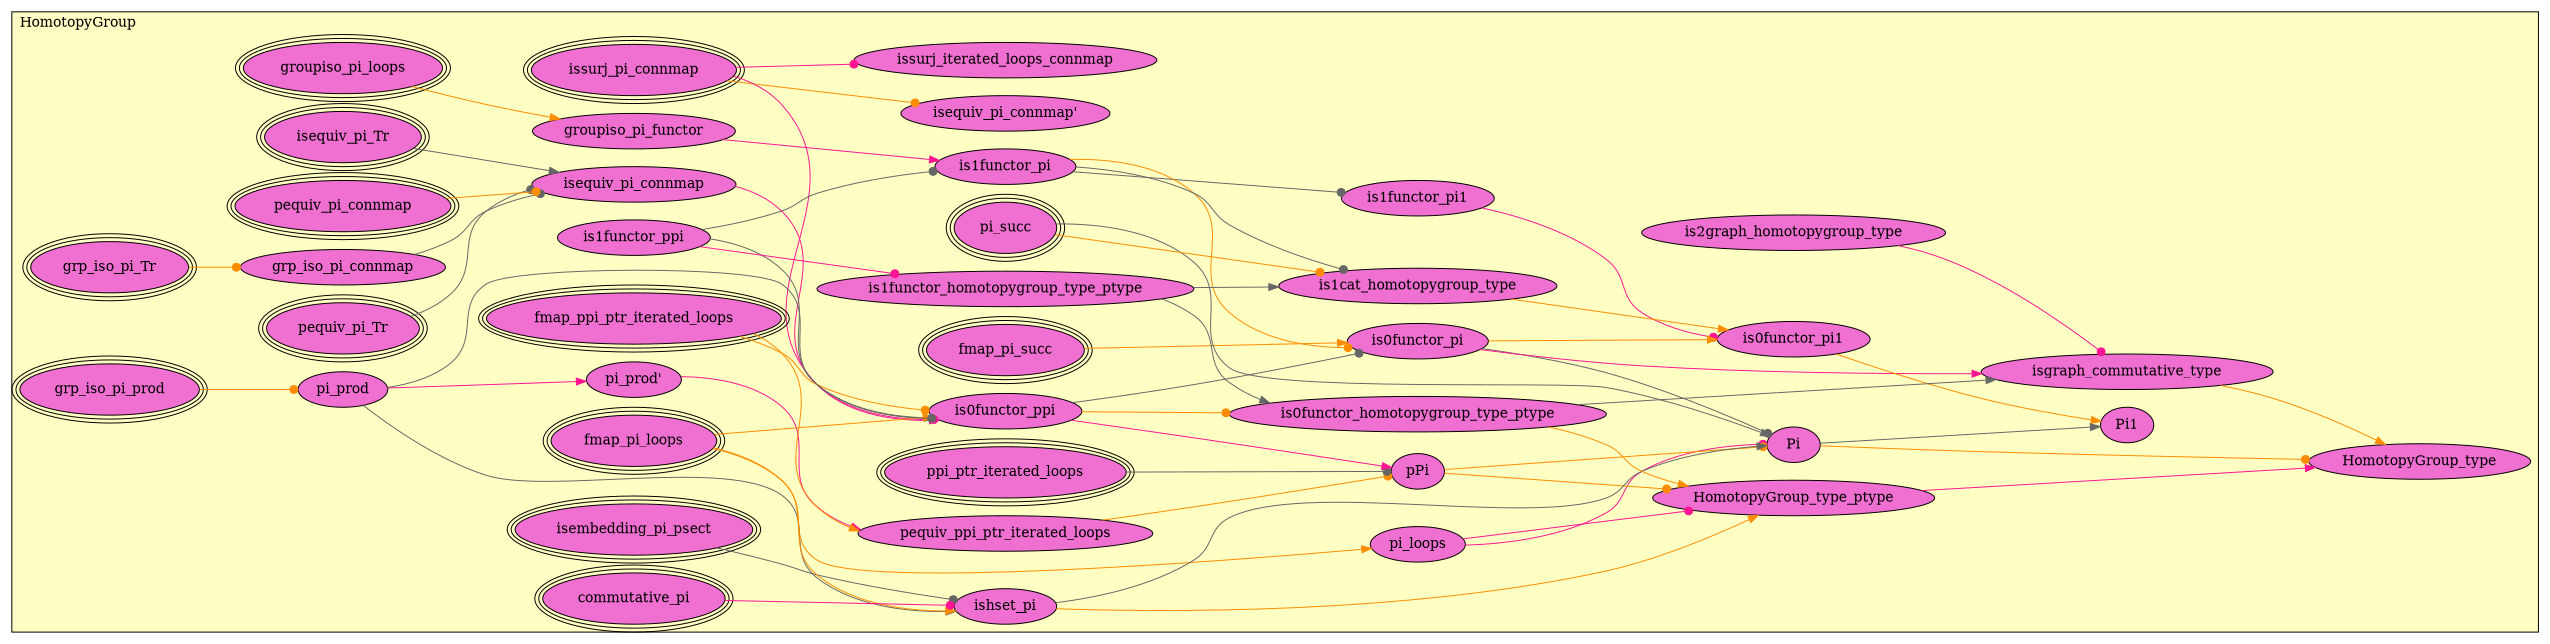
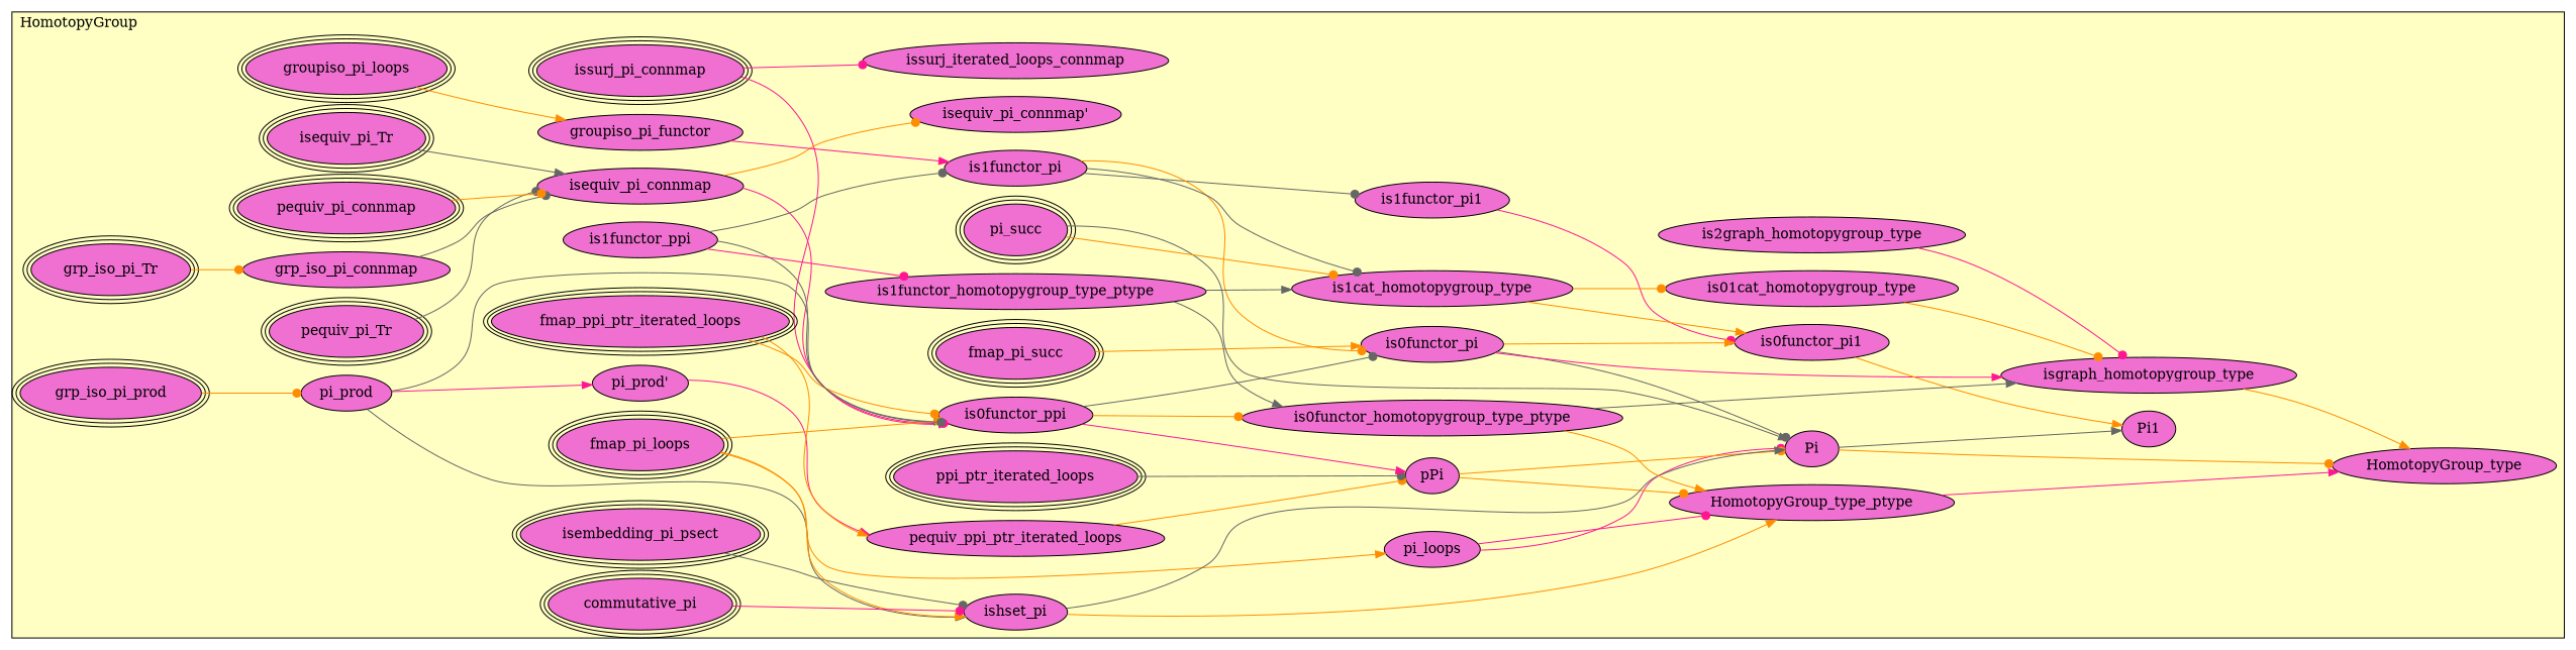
  digraph {
    rankdir=LR
    node [fillcolor="#F070D1" style=filled]
    edge [arrowhead=dot color=darkorange]
    n1 [label=isembedding_pi_psect peripheries=3]
    n2 [label=issurj_pi_connmap peripheries=3]
    n3 [label=issurj_iterated_loops_connmap]
    n4 [label=grp_iso_pi_Tr peripheries=3]
    n5 [label=pequiv_pi_Tr peripheries=3]
    n6 [label=isequiv_pi_Tr peripheries=3]
    n7 [label=grp_iso_pi_connmap]
    n8 [label=pequiv_pi_connmap peripheries=3]
    n9 [label=isequiv_pi_connmap]
    n10 [label="isequiv_pi_connmap'"]
    n11 [label=grp_iso_pi_prod peripheries=3]
    n12 [label=pi_prod]
    n13 [label="pi_prod'"]
    n14 [label=fmap_pi_loops peripheries=3]
    n15 [label=groupiso_pi_loops peripheries=3]
    n16 [label=pi_loops]
    n17 [label=groupiso_pi_functor]
    n18 [label=fmap_ppi_ptr_iterated_loops peripheries=3]
    n19 [label=pequiv_ppi_ptr_iterated_loops]
    n20 [label=ppi_ptr_iterated_loops peripheries=3]
    n21 [label=is1functor_ppi]
    n22 [label=is0functor_ppi]
    n23 [label=pPi]
    n24 [label=is1functor_pi]
    n25 [label=is1functor_pi1]
    n26 [label=fmap_pi_succ peripheries=3]
    n27 [label=is0functor_pi]
    n28 [label=is0functor_pi1]
    n29 [label=commutative_pi peripheries=3]
    n30 [label=ishset_pi]
    n31 [label=pi_succ peripheries=3]
    n32 [label=Pi]
    n33 [label=Pi1]
    n34 [label=is1functor_homotopygroup_type_ptype]
    n35 [label=is0functor_homotopygroup_type_ptype]
    n36 [label=is1cat_homotopygroup_type]
+   n37 [label=is01cat_homotopygroup_type]
    n38 [label=is2graph_homotopygroup_type]
-   n39 [label=isgraph_commutative_type]
+   n39 [label=isgraph_homotopygroup_type]
    n40 [label=HomotopyGroup_type_ptype]
    n41 [label=HomotopyGroup_type]
    subgraph cluster_1 {
      fillcolor="#FFFFC3"
      label=HomotopyGroup
      labeljust=l
      style=filled
      n1
      n2
      n3
      n4
      n5
      n6
      n7
      n8
      n9
      n10
      n11
      n12
      n13
      n14
      n15
      n16
      n17
      n18
      n19
      n20
      n21
      n22
      n23
      n24
      n25
      n26
      n27
      n28
      n29
      n30
      n31
      n32
      n33
      n34
      n35
      n36
+     n37
      n38
      n39
      n40
      n41
    }
    n1 -> n30 [color=gray40]
    n2 -> n3 [color=deeppink]
    n2 -> n22 [arrowhead=normal color=deeppink]
    n4 -> n7
    n5 -> n9 [color=gray40]
    n6 -> n9 [arrowhead=normal color=gray40]
    n7 -> n9 [color=gray40]
    n8 -> n9
-   n2 -> n10
+   n9 -> n10
    n9 -> n22 [color=deeppink]
    n11 -> n12
    n12 -> n13 [arrowhead=normal color=deeppink]
    n12 -> n22 [arrowhead=normal color=gray40]
    n12 -> n30 [arrowhead=normal color=gray40]
    n13 -> n19 [arrowhead=normal color=deeppink]
    n14 -> n16 [arrowhead=normal]
-   n14 -> n22 [arrowhead=normal]
+   n14 -> n22
    n14 -> n30 [arrowhead=normal]
    n15 -> n17 [arrowhead=normal]
    n16 -> n32 [color=deeppink]
    n16 -> n40 [color=deeppink]
    n17 -> n24 [arrowhead=normal color=deeppink]
    n18 -> n19 [arrowhead=normal]
    n18 -> n22
    n19 -> n23
    n20 -> n23 [color=gray40]
    n21 -> n22 [color=gray40]
    n21 -> n24 [color=gray40]
    n21 -> n34 [color=deeppink]
    n22 -> n23 [arrowhead=normal color=deeppink]
    n22 -> n27 [color=gray40]
    n22 -> n35
    n23 -> n32
    n23 -> n40
    n24 -> n25 [color=gray40]
    n24 -> n27
    n24 -> n36 [color=gray40]
    n25 -> n28 [color=deeppink]
    n26 -> n27 [arrowhead=normal]
    n27 -> n28 [arrowhead=normal]
    n27 -> n32 [color=gray40]
    n27 -> n39 [arrowhead=normal color=deeppink]
    n28 -> n33 [arrowhead=normal]
    n29 -> n30 [color=deeppink]
    n30 -> n32 [arrowhead=normal color=gray40]
    n30 -> n40 [arrowhead=normal]
    n31 -> n32 [arrowhead=normal color=gray40]
    n31 -> n36
    n32 -> n33 [arrowhead=normal color=gray40]
    n32 -> n41
    n34 -> n35 [arrowhead=normal color=gray40]
    n34 -> n36 [arrowhead=normal color=gray40]
    n35 -> n39 [arrowhead=normal color=gray40]
    n35 -> n40 [arrowhead=normal]
    n36 -> n28 [arrowhead=normal]
+   n36 -> n37
+   n37 -> n39
    n38 -> n39 [color=deeppink]
    n39 -> n41 [arrowhead=normal]
    n40 -> n41 [arrowhead=normal color=deeppink]
  }
